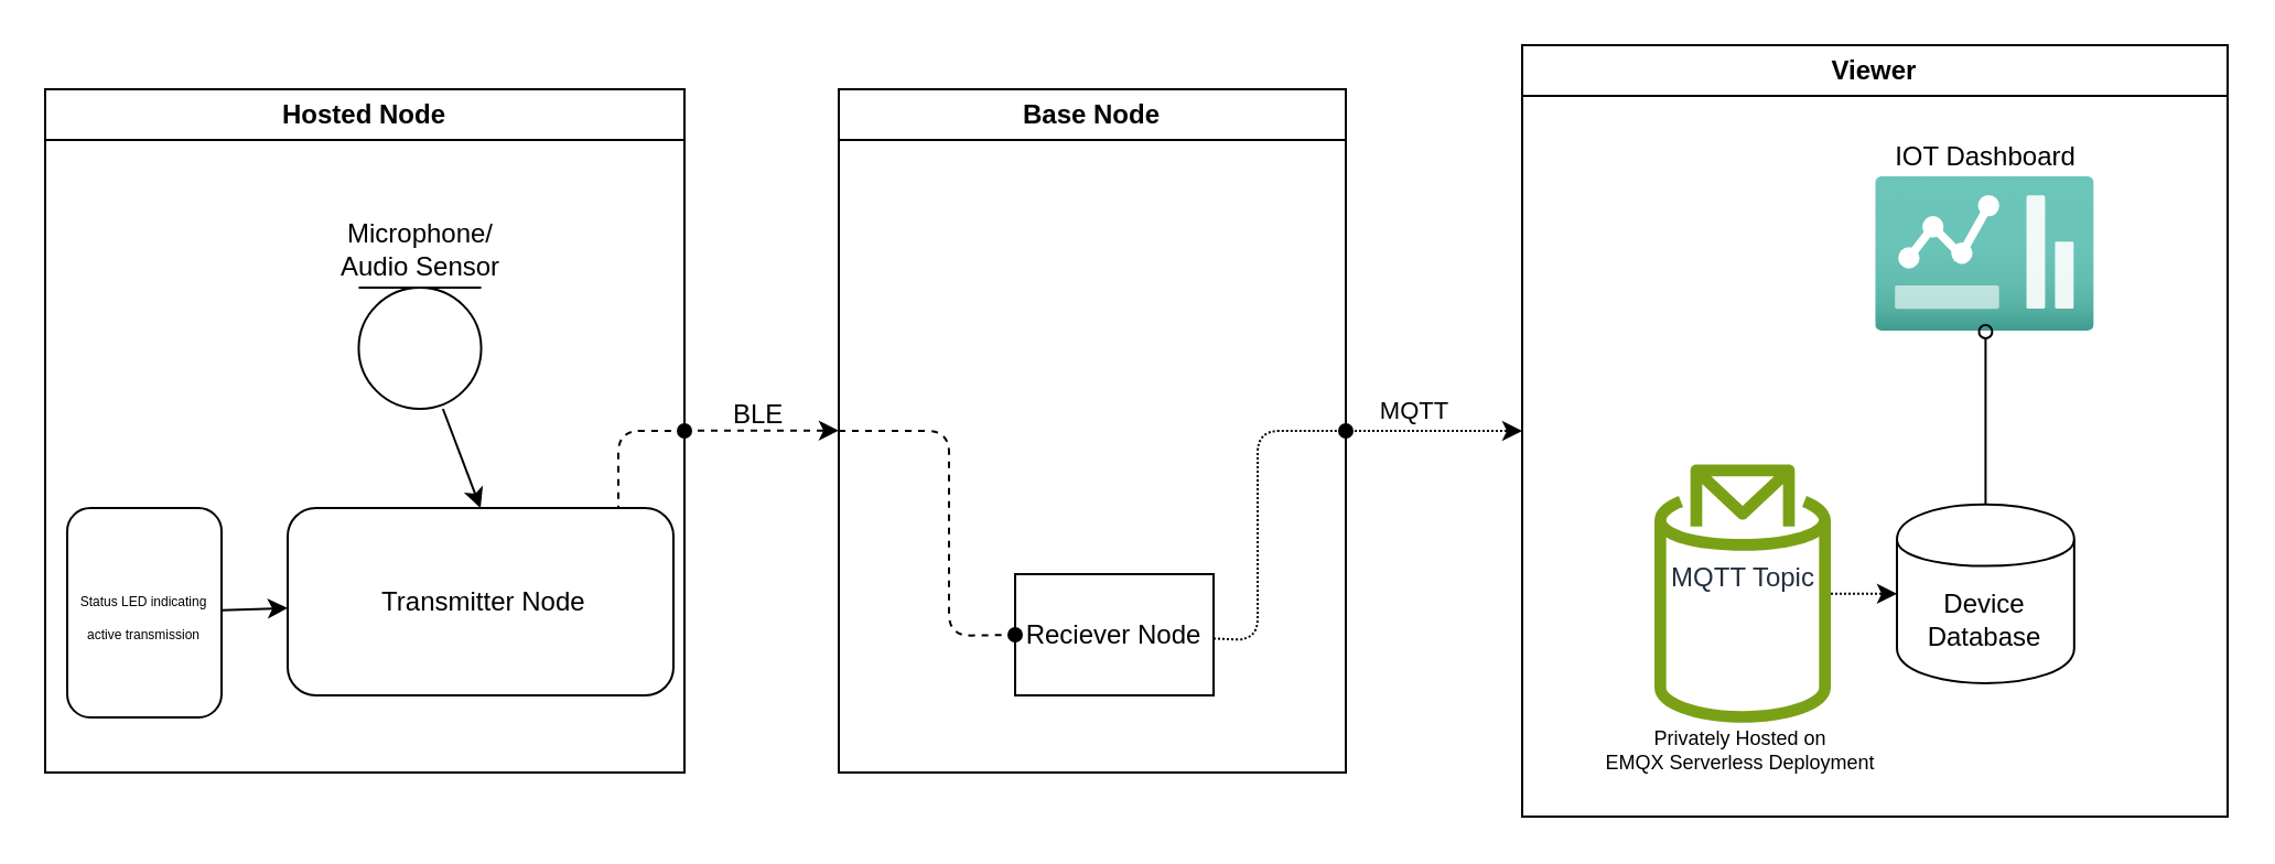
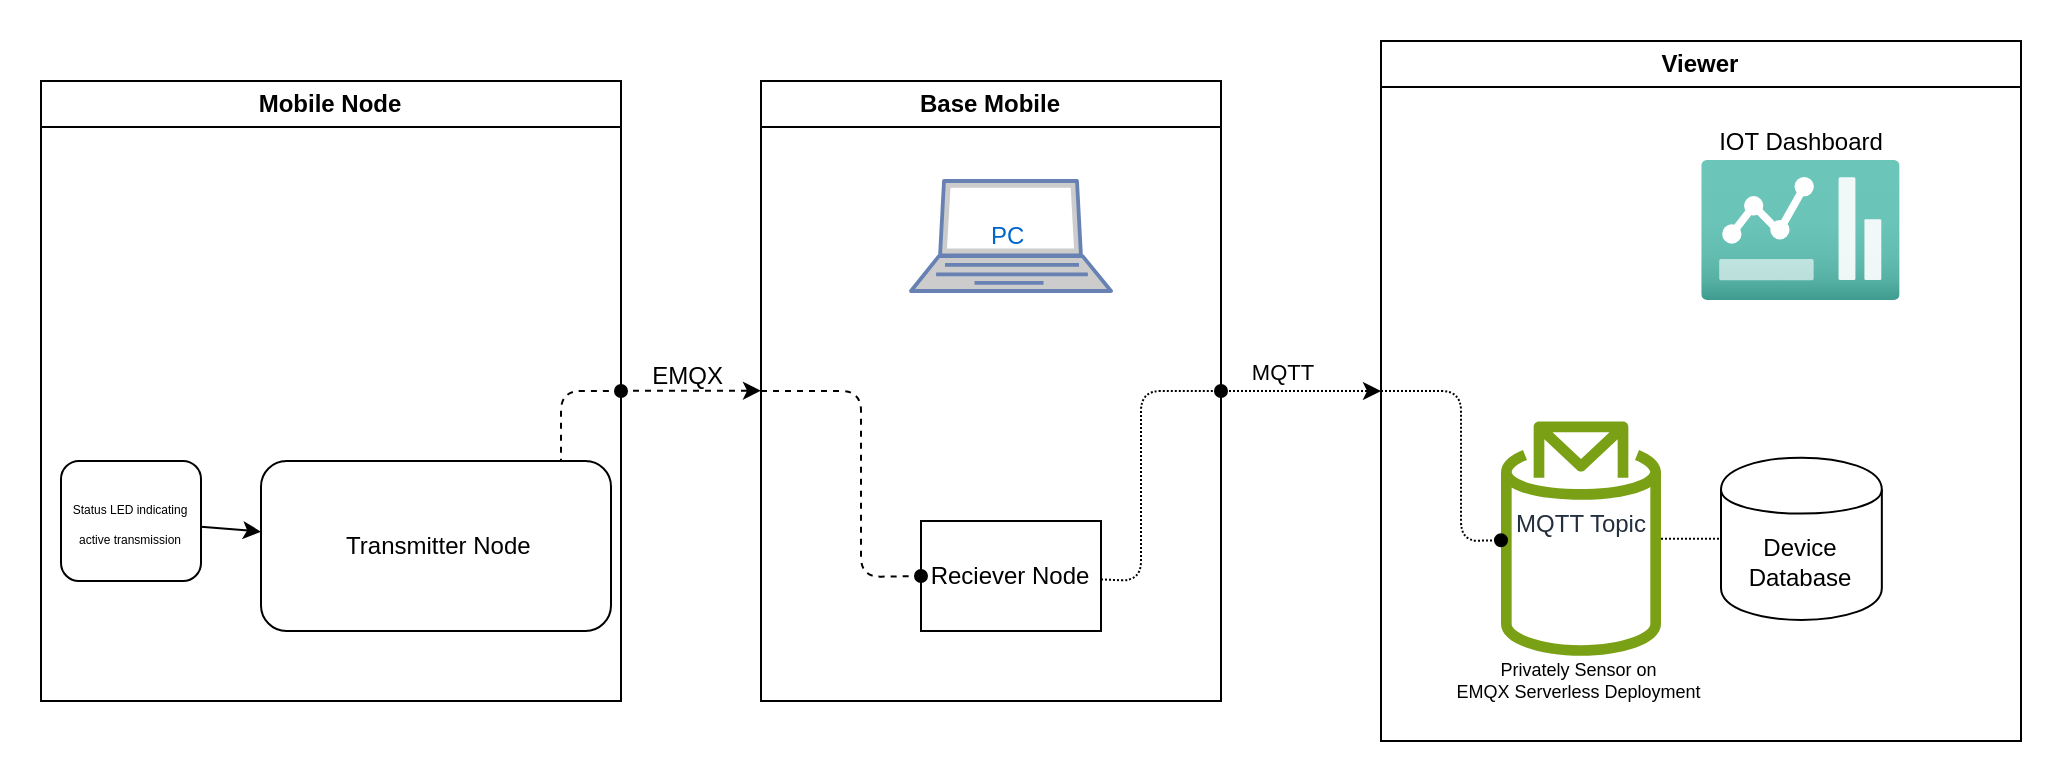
  <mxCell id="0" />
  <mxCell id="1" parent="0" />
  <mxCell id="2" style="edgeStyle=none;html=1;dashed=1;" edge="1" parent="1"><mxGeometry relative="1" as="geometry"><mxPoint x="310" y="194.86" as="sourcePoint" /><mxPoint x="380" y="194.86" as="targetPoint" /></mxGeometry></mxCell>
- <mxCell id="3" value="Hosted Node" style="swimlane;whiteSpace=wrap;html=1;" vertex="1" parent="1"><mxGeometry x="20" y="40" width="290" height="310" as="geometry" /></mxCell>
- <mxCell id="4" value="Microphone/&lt;div&gt;Audio Sensor&lt;/div&gt;" style="verticalLabelPosition=top;shadow=0;dashed=0;align=center;html=1;verticalAlign=bottom;shape=mxgraph.electrical.radio.microphone_1;labelPosition=center;direction=south;" vertex="1" parent="3"><mxGeometry x="142.22" y="90" width="55.56" height="55" as="geometry" /></mxCell>
+ <mxCell id="3" value="Mobile Node" style="swimlane;whiteSpace=wrap;html=1;" vertex="1" parent="1"><mxGeometry x="20" y="40" width="290" height="310" as="geometry" /></mxCell>
  <mxCell id="5" style="edgeStyle=none;html=1;exitX=1;exitY=0.5;exitDx=0;exitDy=0;dashed=1;endArrow=oval;endFill=1;entryX=1;entryY=0.5;entryDx=0;entryDy=0;" edge="1" parent="3" source="6" target="3"><mxGeometry relative="1" as="geometry"><mxPoint x="290" y="220" as="targetPoint" /><Array as="points"><mxPoint x="260" y="220" /><mxPoint x="260" y="155" /></Array></mxGeometry></mxCell>
  <mxCell id="6" value="&lt;div&gt;&lt;span style=&quot;background-color: transparent;&quot;&gt;&amp;nbsp;Transmitter Node&lt;/span&gt;&lt;/div&gt;" style="rounded=1;whiteSpace=wrap;html=1;" vertex="1" parent="3"><mxGeometry x="110" y="190" width="175" height="85" as="geometry" /></mxCell>
- <mxCell id="7" style="edgeStyle=none;html=1;entryX=0.5;entryY=0;entryDx=0;entryDy=0;" edge="1" parent="3" source="4" target="6"><mxGeometry relative="1" as="geometry" /></mxCell>
  <mxCell id="8" value="" style="edgeStyle=none;html=1;" edge="1" parent="3" source="9" target="6"><mxGeometry relative="1" as="geometry" /></mxCell>
- <mxCell id="9" value="&lt;div&gt;&lt;span style=&quot;background-color: transparent;&quot;&gt;&lt;font style=&quot;font-size: 6px;&quot;&gt;Status LED indicating active transmission&lt;/font&gt;&lt;/span&gt;&lt;/div&gt;" style="rounded=1;whiteSpace=wrap;html=1;" vertex="1" parent="3"><mxGeometry x="10" y="190" width="70" height="95" as="geometry" /></mxCell>
- <mxCell id="10" value="BLE&amp;nbsp;&lt;div&gt;&lt;br&gt;&lt;/div&gt;" style="text;html=1;align=center;verticalAlign=middle;resizable=0;points=[];autosize=1;strokeColor=none;fillColor=none;" vertex="1" parent="1"><mxGeometry x="320" y="175" width="50" height="40" as="geometry" /></mxCell>
+ <mxCell id="9" value="&lt;div&gt;&lt;span style=&quot;background-color: transparent;&quot;&gt;&lt;font style=&quot;font-size: 6px;&quot;&gt;Status LED indicating active transmission&lt;/font&gt;&lt;/span&gt;&lt;/div&gt;" style="rounded=1;whiteSpace=wrap;html=1;" vertex="1" parent="3"><mxGeometry x="10" y="190" width="70" height="60" as="geometry" /></mxCell>
+ <mxCell id="10" value="EMQX&amp;nbsp;&lt;div&gt;&lt;br&gt;&lt;/div&gt;" style="text;html=1;align=center;verticalAlign=middle;resizable=0;points=[];autosize=1;strokeColor=none;fillColor=none;" vertex="1" parent="1"><mxGeometry x="320" y="175" width="50" height="40" as="geometry" /></mxCell>
  <mxCell id="11" style="edgeStyle=none;html=1;entryX=0;entryY=0.5;entryDx=0;entryDy=0;dashed=1;dashPattern=1 1;" edge="1" parent="1" source="13" target="18"><mxGeometry relative="1" as="geometry" /></mxCell>
  <mxCell id="12" value="MQTT" style="edgeLabel;html=1;align=center;verticalAlign=middle;resizable=0;points=[];" vertex="1" connectable="0" parent="11"><mxGeometry x="-0.251" y="1" relative="1" as="geometry"><mxPoint y="-9" as="offset" /></mxGeometry></mxCell>
- <mxCell id="13" value="Base Node" style="swimlane;whiteSpace=wrap;html=1;" vertex="1" parent="1"><mxGeometry x="380" y="40" width="230" height="310" as="geometry" /></mxCell>
+ <mxCell id="13" value="Base Mobile" style="swimlane;whiteSpace=wrap;html=1;" vertex="1" parent="1"><mxGeometry x="380" y="40" width="230" height="310" as="geometry" /></mxCell>
  <mxCell id="14" style="edgeStyle=none;html=1;entryX=1;entryY=0.5;entryDx=0;entryDy=0;dashed=1;dashPattern=1 1;endArrow=oval;endFill=1;" edge="1" parent="13" source="15" target="13"><mxGeometry relative="1" as="geometry"><Array as="points"><mxPoint x="190" y="250" /><mxPoint x="190" y="155" /></Array></mxGeometry></mxCell>
  <mxCell id="15" value="Reciever Node" style="whiteSpace=wrap;html=1;rounded=0;" vertex="1" parent="13"><mxGeometry x="80" y="220" width="90" height="55" as="geometry" /></mxCell>
+ <mxCell id="16" value="PC&amp;nbsp;" style="fontColor=#0066CC;verticalAlign=middle;verticalLabelPosition=middle;labelPosition=center;align=center;html=1;outlineConnect=0;fillColor=#CCCCCC;strokeColor=#6881B3;gradientColor=none;gradientDirection=north;strokeWidth=2;shape=mxgraph.networks.laptop;" vertex="1" parent="13"><mxGeometry x="75" y="50" width="100" height="55" as="geometry" /></mxCell>
  <mxCell id="17" style="edgeStyle=none;html=1;entryX=0;entryY=0.5;entryDx=0;entryDy=0;dashed=1;endArrow=oval;endFill=1;exitX=0;exitY=0.5;exitDx=0;exitDy=0;" edge="1" parent="13" source="13" target="15"><mxGeometry relative="1" as="geometry"><mxPoint y="220" as="sourcePoint" /><Array as="points"><mxPoint x="50" y="155" /><mxPoint x="50" y="248" /></Array></mxGeometry></mxCell>
  <mxCell id="18" value="Viewer" style="swimlane;whiteSpace=wrap;html=1;swimlaneFillColor=none;strokeWidth=1;" vertex="1" parent="1"><mxGeometry x="690" y="20" width="320" height="350" as="geometry" /></mxCell>
  <mxCell id="19" value="IOT Dashboard" style="image;aspect=fixed;html=1;points=[];align=center;fontSize=12;image=img/lib/azure2/general/Dashboard2.svg;imageBackground=none;labelPosition=center;verticalLabelPosition=top;verticalAlign=bottom;" vertex="1" parent="18"><mxGeometry x="160.63" y="60" width="99.17" height="70" as="geometry" /></mxCell>
  <mxCell id="20" value="Device Database" style="shape=cylinder;whiteSpace=wrap;html=1;boundedLbl=1;backgroundOutline=1;" vertex="1" parent="18"><mxGeometry x="170" y="208.31" width="80.42" height="81.13" as="geometry" /></mxCell>
- <mxCell id="21" value="" style="edgeStyle=none;html=1;dashed=1;dashPattern=1 1;entryX=0;entryY=0.5;entryDx=0;entryDy=0;" edge="1" parent="18" source="22" target="20"><mxGeometry relative="1" as="geometry"><mxPoint x="143" y="249.83" as="sourcePoint" /><mxPoint x="188" y="249.83" as="targetPoint" /></mxGeometry></mxCell>
+ <mxCell id="21" value="" style="edgeStyle=none;html=1;dashed=1;dashPattern=1 1;entryX=0;entryY=0.5;entryDx=0;entryDy=0;endArrow=none;" edge="1" parent="18" source="22" target="20"><mxGeometry relative="1" as="geometry"><mxPoint x="143" y="249.83" as="sourcePoint" /><mxPoint x="188" y="249.83" as="targetPoint" /></mxGeometry></mxCell>
  <mxCell id="22" value="MQTT Topic&lt;div&gt;&lt;br&gt;&lt;/div&gt;" style="sketch=0;outlineConnect=0;fontColor=#232F3E;gradientColor=none;fillColor=light-dark(#7AA116, #a3a3a3);strokeColor=default;dashed=0;verticalLabelPosition=middle;verticalAlign=middle;align=center;html=1;fontSize=12;fontStyle=0;aspect=fixed;pointerEvents=1;shape=mxgraph.aws4.topic_2;labelPosition=center;" vertex="1" parent="18"><mxGeometry x="60" y="190" width="80" height="117.74" as="geometry" /></mxCell>
- <mxCell id="24" style="html=1;entryX=0.5;entryY=1;entryDx=0;entryDy=0;entryPerimeter=0;endArrow=oval;endFill=0;" edge="1" parent="18" source="20" target="19"><mxGeometry relative="1" as="geometry" /></mxCell>
- <mxCell id="25" value="Privately Hosted on&amp;nbsp;&lt;div&gt;EMQX Serverless Deployment&amp;nbsp;&lt;/div&gt;" style="text;html=1;align=center;verticalAlign=middle;resizable=0;points=[];autosize=1;strokeColor=none;fillColor=none;fontSize=9;" vertex="1" parent="18"><mxGeometry x="25" y="300" width="150" height="40" as="geometry" /></mxCell>
+ <mxCell id="23" style="edgeStyle=none;html=1;exitX=0;exitY=0.5;exitDx=0;exitDy=0;dashed=1;dashPattern=1 1;endArrow=oval;endFill=1;" edge="1" parent="18" source="18" target="22"><mxGeometry relative="1" as="geometry"><Array as="points"><mxPoint x="40" y="175" /><mxPoint x="40" y="250" /></Array></mxGeometry></mxCell>
+ <mxCell id="25" value="Privately Sensor on&amp;nbsp;&lt;div&gt;EMQX Serverless Deployment&amp;nbsp;&lt;/div&gt;" style="text;html=1;align=center;verticalAlign=middle;resizable=0;points=[];autosize=1;strokeColor=none;fillColor=none;fontSize=9;" vertex="1" parent="18"><mxGeometry x="25" y="300" width="150" height="40" as="geometry" /></mxCell>
